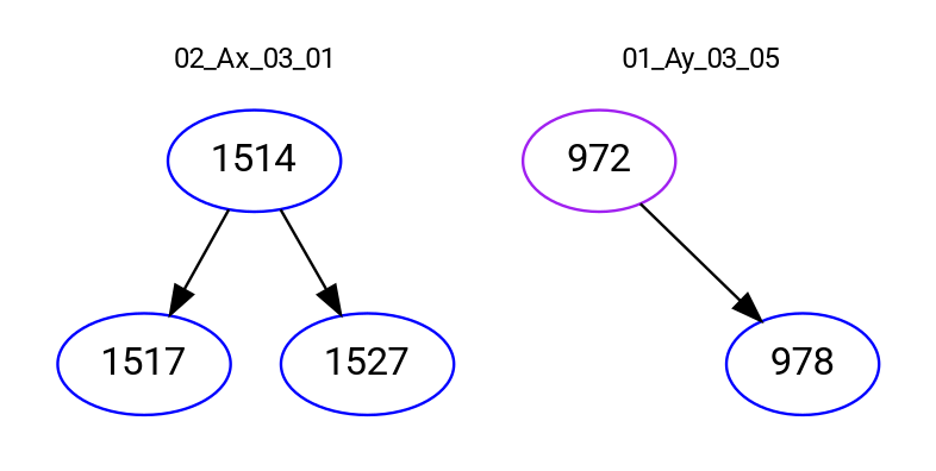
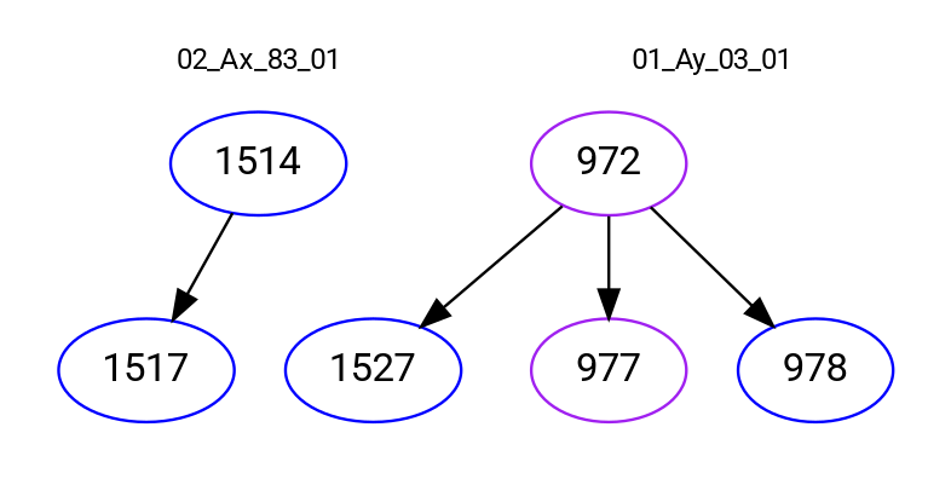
  digraph {
    fontname=Roboto
    node [color=blue fontname=Roboto]
    edge [color=black fontname=Roboto]
    n1 [label=1514]
    n2 [label=1527]
    n3 [label=1517]
    n4 [color=purple label=972]
+   n5 [color=purple label=977]
    n6 [label=978]
    subgraph cluster_1 {
      color=white
      fontsize=10
-     label="02_Ax_03_01"
+     label="02_Ax_83_01"
      n1
      n2
      n3
    }
    subgraph cluster_2 {
      color=white
      fontsize=10
-     label="01_Ay_03_05"
+     label="01_Ay_03_01"
      n4
+     n5
      n6
    }
-   n1 -> n2
+   n4 -> n2
    n1 -> n3
+   n4 -> n5
    n4 -> n6
  }
